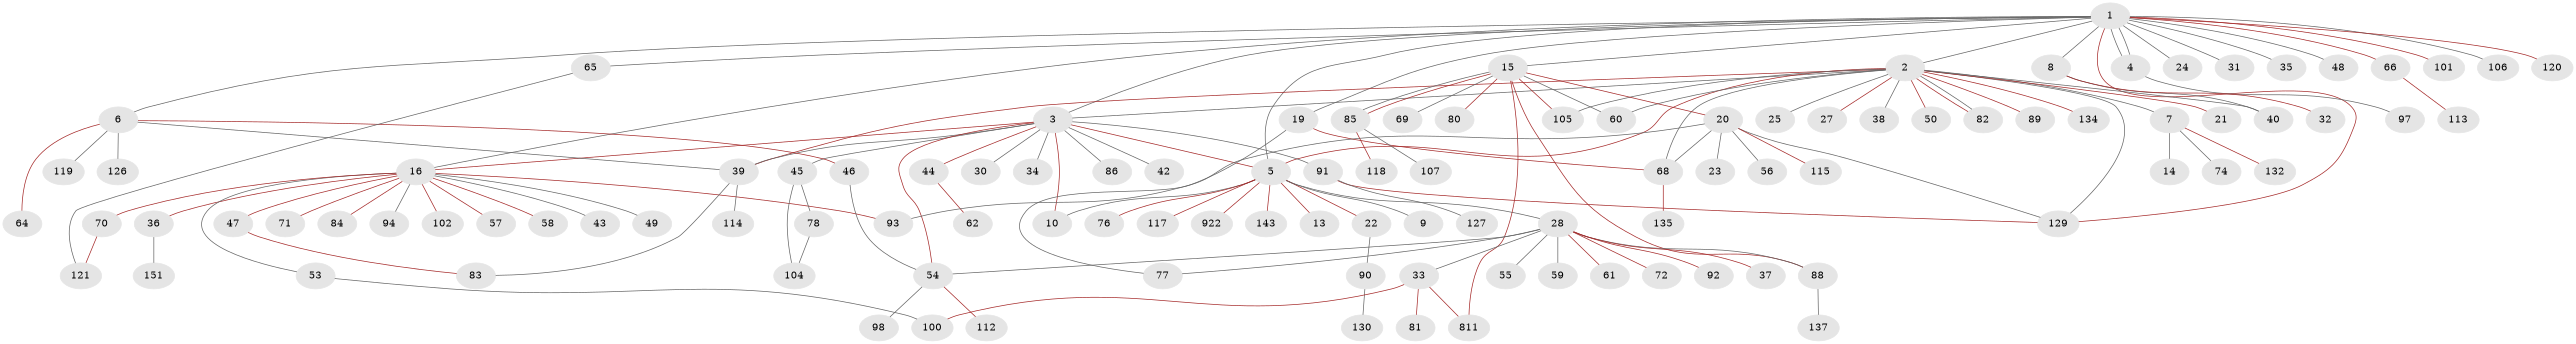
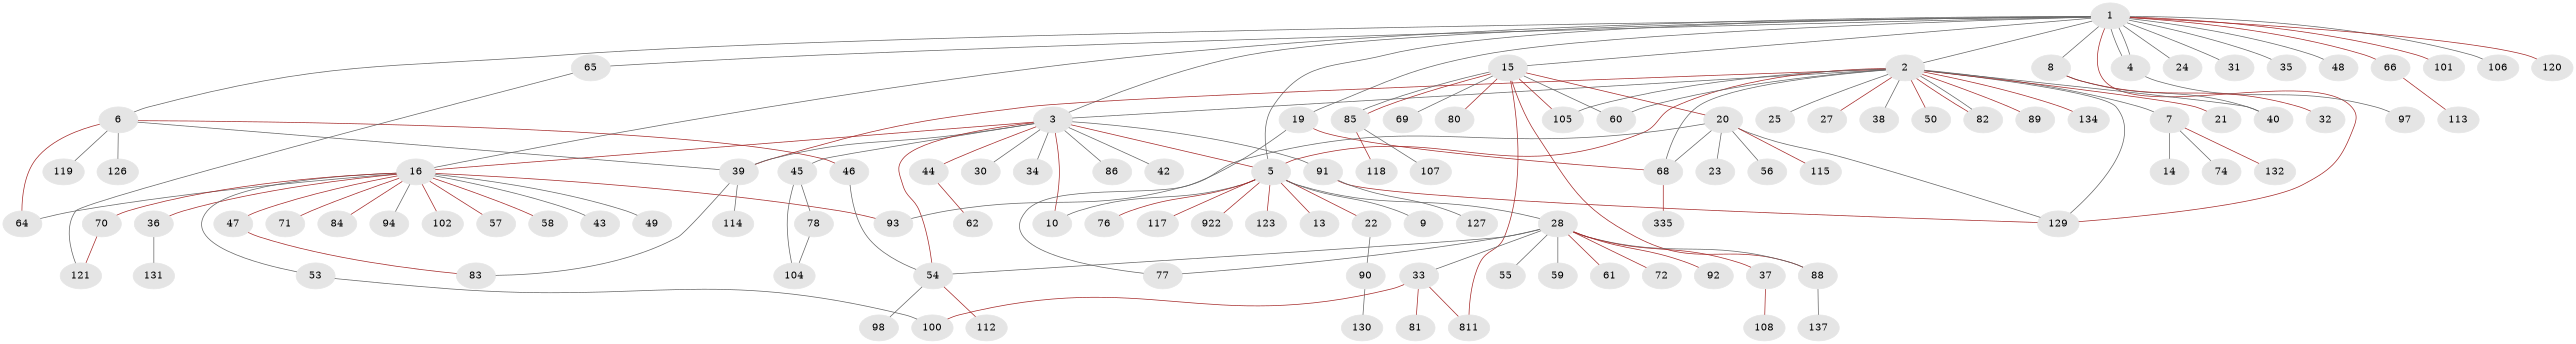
  graph {
    node [color=gray90 style=filled]
    edge [color=gray40]
    1 [super="+140"]
    2 [super="+18"]
    3 [super="+12"]
    4 [super="+75"]
    5 [super="+11"]
    6 [super="+116"]
    8 [super="+29"]
    15 [super="+99"]
    16 [super="+17"]
    19
    24
    31
    35
    48 [super="+109"]
    65
    66
    101
    106
    120
    129
    7 [super="+26"]
    21
    25
    27
    38
    39 [super="+51"]
    40
    50
    60
    68 [super="+76"]
    82
    89
    105
    134
    10 [super="+63"]
    30
    34
    42
    44
    45 [super="+124"]
    54 [super="+67"]
    86
    91
    97
    9
    13
    22 [super="+110"]
    28 [super="+52"]
    n49 [label=76]
    117
    n51 [label=922]
-   123 [label=143]
+   123
    46
    64 [super="+79"]
    119 [super="+128"]
    126
    32
    20 [super="+41"]
    69
    80 [super="+125"]
    85
    88 [super="+103"]
    n63 [label=811]
    36
    43
    47
    49
    53
    57
    58
    70
    71
    84
    93
    94
    102
    77 [super="+136"]
    121 [super="+139"]
    113
    14
    74 [super="+133"]
    132
    83
    114
-   135
+   135 [label=335]
    62
    78 [super="+96"]
    104
    98
    112
    127
    90
    33 [super="+95"]
    37
    55
    59 [super="+87"]
    61
    72
    92
    23
    56
    115
    107
    118
    137
-   131 [label=151]
+   131
    100
    130
    81
+   108
    1 -- 2
    1 -- 3
    1 -- 4
    1 -- 4
    1 -- 5
    1 -- 6
    1 -- 8
    1 -- 15
    1 -- 16
    1 -- 19
    1 -- 24
    1 -- 31
    1 -- 35
    1 -- 48
    1 -- 65
    1 -- 66 [color=brown]
    1 -- 101 [color=brown]
    1 -- 106
    1 -- 120 [color=brown]
    1 -- 129 [color=brown]
    2 -- 3 [weight=2]
    2 -- 5 [color=brown]
    2 -- 129
    2 -- 7
    2 -- 21 [color=brown]
    2 -- 25
    2 -- 27 [color=brown]
    2 -- 38
    2 -- 39 [color=brown]
    2 -- 40
    2 -- 50 [color=brown]
    2 -- 60
    2 -- 68
    2 -- 82 [color=brown]
    2 -- 82
    2 -- 89 [color=brown]
    2 -- 105
    2 -- 134 [color=brown]
    3 -- 5 [color=brown]
    3 -- 16 [color=brown]
    3 -- 39 [weight=2]
    3 -- 10 [color=brown]
    3 -- 30
    3 -- 34
    3 -- 42
    3 -- 44 [color=brown]
    3 -- 45
    3 -- 54 [color=brown]
    3 -- 86
    3 -- 91
    4 -- 97
    5 -- 10
    5 -- 9
    5 -- 13 [color=brown]
    5 -- 22 [color=brown]
    5 -- 28
    5 -- n49 [color=brown]
    5 -- 117 [color=brown]
    5 -- n51 [color=brown]
    5 -- 123 [color=brown]
    6 -- 39
    6 -- 46 [color=brown]
    6 -- 64 [color=brown]
    6 -- 119
    6 -- 126
    8 -- 40
    8 -- 32 [color=brown]
    15 -- 60
    15 -- 105 [color=brown]
    15 -- 20 [color=brown]
    15 -- 69
    15 -- 80 [color=brown]
    15 -- 85
    15 -- 85 [color=brown]
    15 -- 88 [color=brown]
    15 -- n63 [color=brown]
+   16 -- 64
    16 -- 36 [color=brown]
    16 -- 43
    16 -- 47 [color=brown]
    16 -- 49
    16 -- 53
    16 -- 57 [color=brown]
    16 -- 58 [color=brown]
    16 -- 70 [color=brown]
    16 -- 71 [color=brown]
    16 -- 84 [color=brown]
    16 -- 93 [color=brown]
    16 -- 94
    16 -- 102 [color=brown]
    19 -- 68 [color=brown]
    19 -- 77
    65 -- 121
    66 -- 113 [color=brown]
    7 -- 14
    7 -- 74
    7 -- 132 [color=brown]
    39 -- 83
    39 -- 114
    68 -- 135 [color=brown]
    44 -- 62 [color=brown]
    45 -- 78
    45 -- 104
    54 -- 98
    54 -- 112 [color=brown]
    91 -- 129 [color=brown]
    91 -- 127
    22 -- 90
    28 -- 54
    28 -- 88
    28 -- 77
    28 -- 33
    28 -- 37 [color=brown]
    28 -- 55
    28 -- 59
    28 -- 61 [color=brown]
    28 -- 72 [color=brown]
    28 -- 92 [color=brown]
    46 -- 54
    20 -- 129
    20 -- 68
    20 -- 93
    20 -- 23
    20 -- 56
    20 -- 115 [color=brown]
    85 -- 107
    85 -- 118 [color=brown]
    88 -- 137
    36 -- 131
    47 -- 83 [color=brown]
    53 -- 100
    70 -- 121 [color=brown]
    78 -- 104
    90 -- 130
    33 -- n63 [color=brown]
    33 -- 100 [color=brown]
    33 -- 81 [color=brown]
+   37 -- 108 [color=brown]
  }
